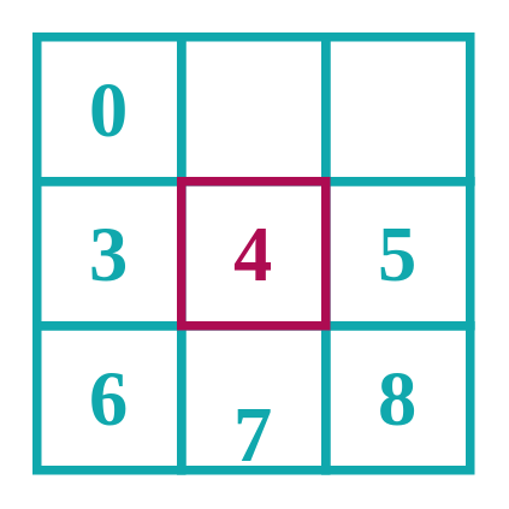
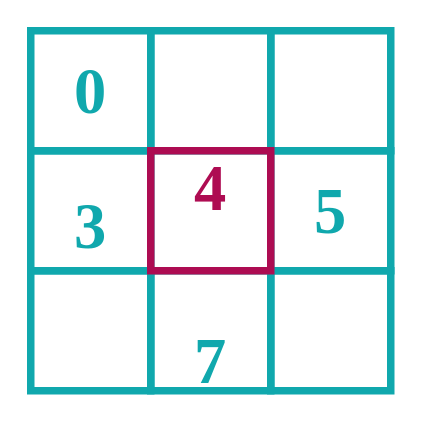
  <mxCell id="0" />
  <mxCell id="1" parent="0" />
  <mxCell id="2" value="" style="rounded=0;whiteSpace=wrap;html=1;fillColor=none;strokeWidth=3;strokeColor=#10A8AD;" parent="1" vertex="1"><mxGeometry x="20" y="20" width="240" height="240" as="geometry" /></mxCell>
  <mxCell id="3" value="" style="rounded=0;whiteSpace=wrap;html=1;fillColor=none;strokeWidth=5;strokeColor=#10A8AD;" parent="1" vertex="1"><mxGeometry x="20" y="20" width="80" height="80" as="geometry" /></mxCell>
  <mxCell id="4" value="" style="rounded=0;whiteSpace=wrap;html=1;fillColor=none;strokeWidth=5;strokeColor=#10A8AD;" parent="1" vertex="1"><mxGeometry x="100" y="20" width="80" height="80" as="geometry" /></mxCell>
  <mxCell id="5" value="" style="rounded=0;whiteSpace=wrap;html=1;fillColor=none;strokeWidth=5;strokeColor=#10A8AD;" parent="1" vertex="1"><mxGeometry x="180" y="20" width="80" height="80" as="geometry" /></mxCell>
  <mxCell id="6" value="" style="rounded=0;whiteSpace=wrap;html=1;fillColor=none;strokeWidth=5;strokeColor=#10A8AD;" parent="1" vertex="1"><mxGeometry x="20" y="100" width="80" height="80" as="geometry" /></mxCell>
  <mxCell id="7" value="" style="rounded=0;whiteSpace=wrap;html=1;fillColor=none;strokeWidth=5;strokeColor=#10A8AD;" parent="1" vertex="1"><mxGeometry x="180" y="100" width="80" height="80" as="geometry" /></mxCell>
  <mxCell id="8" value="" style="rounded=0;whiteSpace=wrap;html=1;fillColor=none;strokeWidth=5;strokeColor=#10A8AD;" parent="1" vertex="1"><mxGeometry x="20" y="180" width="80" height="80" as="geometry" /></mxCell>
  <mxCell id="9" value="" style="rounded=0;whiteSpace=wrap;html=1;fillColor=none;strokeWidth=5;strokeColor=#10A8AD;" parent="1" vertex="1"><mxGeometry x="100" y="180" width="80" height="80" as="geometry" /></mxCell>
  <mxCell id="10" value="" style="rounded=0;whiteSpace=wrap;html=1;fillColor=none;strokeWidth=5;strokeColor=#10A8AD;" parent="1" vertex="1"><mxGeometry x="180" y="180" width="80" height="80" as="geometry" /></mxCell>
  <mxCell id="11" value="" style="rounded=0;whiteSpace=wrap;html=1;fillColor=none;strokeWidth=5;strokeColor=#AD0C52;fillStyle=dots;" parent="1" vertex="1"><mxGeometry x="100" y="100" width="80" height="80" as="geometry" /></mxCell>
- <mxCell id="12" value="4" style="text;html=1;strokeColor=none;fillColor=none;align=center;verticalAlign=middle;whiteSpace=wrap;rounded=0;fontFamily=Avenir;fontSize=43;fontStyle=1;fontColor=#ae0c52;" parent="1" vertex="1"><mxGeometry x="110" y="125" width="60" height="30" as="geometry" /></mxCell>
+ <mxCell id="12" value="4" style="text;html=1;strokeColor=none;fillColor=none;align=center;verticalAlign=middle;whiteSpace=wrap;rounded=0;fontFamily=Avenir;fontSize=43;fontStyle=1;fontColor=#ae0c52;" parent="1" vertex="1"><mxGeometry x="110" y="110" width="60" height="30" as="geometry" /></mxCell>
  <mxCell id="13" value="0" style="text;html=1;strokeColor=none;fillColor=none;align=center;verticalAlign=middle;whiteSpace=wrap;rounded=0;fontFamily=Avenir;fontSize=43;fontStyle=1;fontColor=#10A8AD;" parent="1" vertex="1"><mxGeometry x="30" y="45" width="60" height="30" as="geometry" /></mxCell>
- <mxCell id="14" value="6" style="text;html=1;strokeColor=none;fillColor=none;align=center;verticalAlign=middle;whiteSpace=wrap;rounded=0;fontFamily=Avenir;fontSize=43;fontStyle=1;fontColor=#10A8AD;" parent="1" vertex="1"><mxGeometry x="30" y="205" width="60" height="30" as="geometry" /></mxCell>
- <mxCell id="15" value="3" style="text;html=1;strokeColor=none;fillColor=none;align=center;verticalAlign=middle;whiteSpace=wrap;rounded=0;fontFamily=Avenir;fontSize=43;fontStyle=1;fontColor=#10A8AD;" parent="1" vertex="1"><mxGeometry x="30" y="125" width="60" height="30" as="geometry" /></mxCell>
- <mxCell id="16" value="8" style="text;html=1;strokeColor=none;fillColor=none;align=center;verticalAlign=middle;whiteSpace=wrap;rounded=0;fontFamily=Avenir;fontSize=43;fontStyle=1;fontColor=#10A8AD;" parent="1" vertex="1"><mxGeometry x="190" y="205" width="60" height="30" as="geometry" /></mxCell>
+ <mxCell id="15" value="3" style="text;html=1;strokeColor=none;fillColor=none;align=center;verticalAlign=middle;whiteSpace=wrap;rounded=0;fontFamily=Avenir;fontSize=43;fontStyle=1;fontColor=#10A8AD;" parent="1" vertex="1"><mxGeometry x="30" y="135" width="60" height="30" as="geometry" /></mxCell>
  <mxCell id="17" value="5" style="text;html=1;strokeColor=none;fillColor=none;align=center;verticalAlign=middle;whiteSpace=wrap;rounded=0;fontFamily=Avenir;fontSize=43;fontStyle=1;fontColor=#10A8AD;" parent="1" vertex="1"><mxGeometry x="190" y="125" width="60" height="30" as="geometry" /></mxCell>
  <mxCell id="18" value="7" style="text;html=1;strokeColor=none;fillColor=none;align=center;verticalAlign=middle;whiteSpace=wrap;rounded=0;fontFamily=Avenir;fontSize=43;fontStyle=1;fontColor=#10A8AD;" parent="1" vertex="1"><mxGeometry x="110" y="225" width="60" height="30" as="geometry" /></mxCell>
